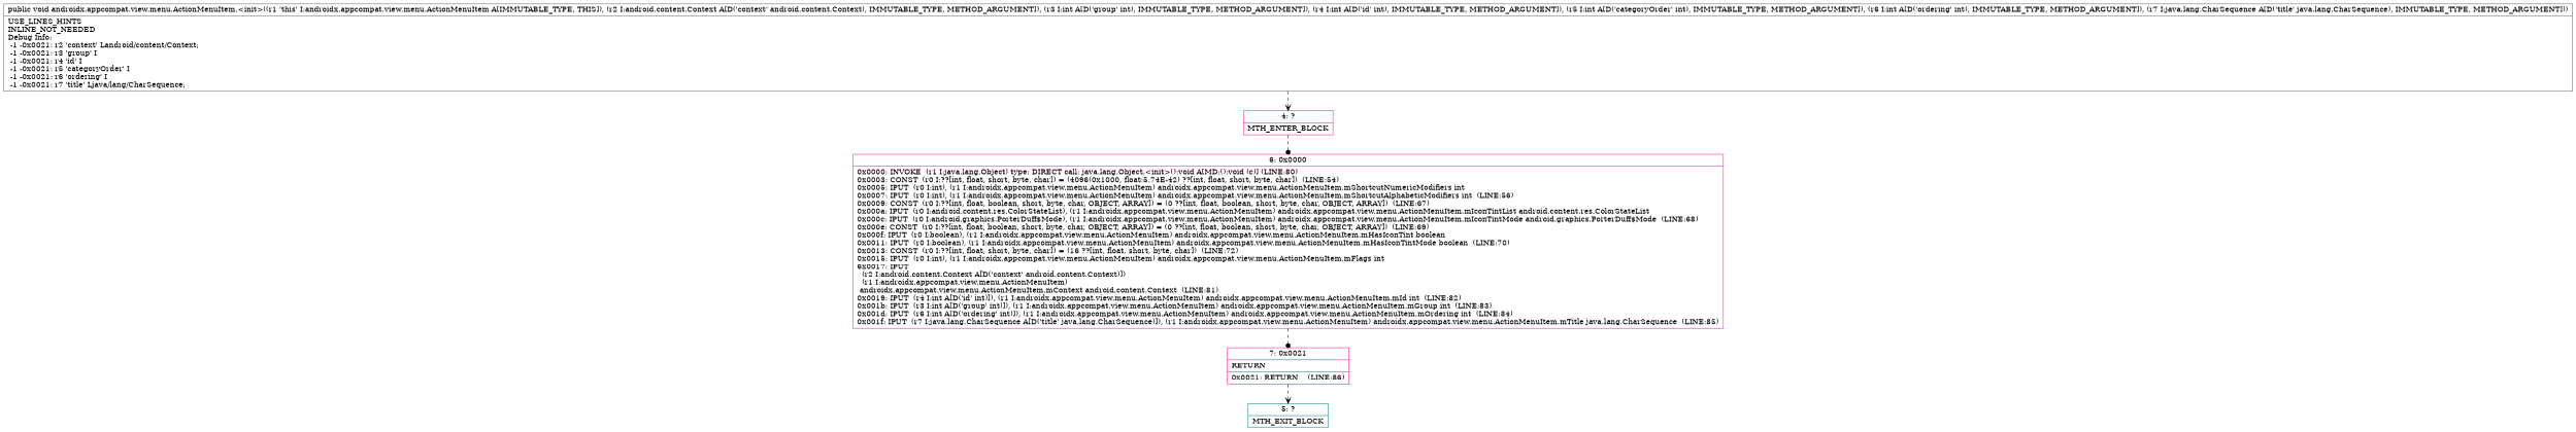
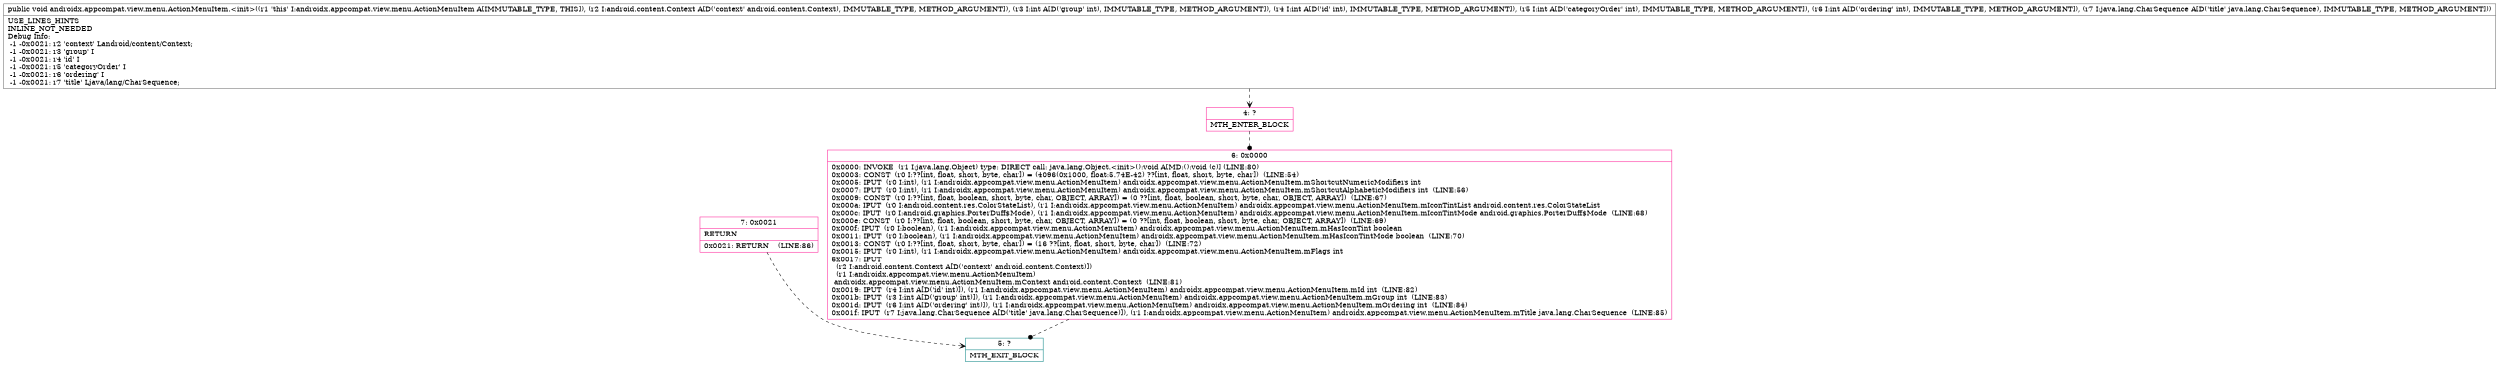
  digraph {
    node [color=deeppink shape=record]
    edge [arrowhead=dot style=dashed]
    n1 [label="{4\:\ ?|MTH_ENTER_BLOCK\l}"]
    n2 [label="{6\:\ 0x0000|0x0000: INVOKE  (r1 I:java.lang.Object) type: DIRECT call: java.lang.Object.\<init\>():void A[MD:():void (c)] (LINE:80)\l0x0003: CONST  (r0 I:??[int, float, short, byte, char]) = (4096(0x1000, float:5.74E\-42) ??[int, float, short, byte, char])  (LINE:54)\l0x0005: IPUT  (r0 I:int), (r1 I:androidx.appcompat.view.menu.ActionMenuItem) androidx.appcompat.view.menu.ActionMenuItem.mShortcutNumericModifiers int \l0x0007: IPUT  (r0 I:int), (r1 I:androidx.appcompat.view.menu.ActionMenuItem) androidx.appcompat.view.menu.ActionMenuItem.mShortcutAlphabeticModifiers int  (LINE:56)\l0x0009: CONST  (r0 I:??[int, float, boolean, short, byte, char, OBJECT, ARRAY]) = (0 ??[int, float, boolean, short, byte, char, OBJECT, ARRAY])  (LINE:67)\l0x000a: IPUT  (r0 I:android.content.res.ColorStateList), (r1 I:androidx.appcompat.view.menu.ActionMenuItem) androidx.appcompat.view.menu.ActionMenuItem.mIconTintList android.content.res.ColorStateList \l0x000c: IPUT  (r0 I:android.graphics.PorterDuff$Mode), (r1 I:androidx.appcompat.view.menu.ActionMenuItem) androidx.appcompat.view.menu.ActionMenuItem.mIconTintMode android.graphics.PorterDuff$Mode  (LINE:68)\l0x000e: CONST  (r0 I:??[int, float, boolean, short, byte, char, OBJECT, ARRAY]) = (0 ??[int, float, boolean, short, byte, char, OBJECT, ARRAY])  (LINE:69)\l0x000f: IPUT  (r0 I:boolean), (r1 I:androidx.appcompat.view.menu.ActionMenuItem) androidx.appcompat.view.menu.ActionMenuItem.mHasIconTint boolean \l0x0011: IPUT  (r0 I:boolean), (r1 I:androidx.appcompat.view.menu.ActionMenuItem) androidx.appcompat.view.menu.ActionMenuItem.mHasIconTintMode boolean  (LINE:70)\l0x0013: CONST  (r0 I:??[int, float, short, byte, char]) = (16 ??[int, float, short, byte, char])  (LINE:72)\l0x0015: IPUT  (r0 I:int), (r1 I:androidx.appcompat.view.menu.ActionMenuItem) androidx.appcompat.view.menu.ActionMenuItem.mFlags int \l6x0017: IPUT  \l  (r2 I:android.content.Context A[D('context' android.content.Context)])\l  (r1 I:androidx.appcompat.view.menu.ActionMenuItem)\l androidx.appcompat.view.menu.ActionMenuItem.mContext android.content.Context  (LINE:81)\l0x0019: IPUT  (r4 I:int A[D('id' int)]), (r1 I:androidx.appcompat.view.menu.ActionMenuItem) androidx.appcompat.view.menu.ActionMenuItem.mId int  (LINE:82)\l0x001b: IPUT  (r3 I:int A[D('group' int)]), (r1 I:androidx.appcompat.view.menu.ActionMenuItem) androidx.appcompat.view.menu.ActionMenuItem.mGroup int  (LINE:83)\l0x001d: IPUT  (r6 I:int A[D('ordering' int)]), (r1 I:androidx.appcompat.view.menu.ActionMenuItem) androidx.appcompat.view.menu.ActionMenuItem.mOrdering int  (LINE:84)\l0x001f: IPUT  (r7 I:java.lang.CharSequence A[D('title' java.lang.CharSequence)]), (r1 I:androidx.appcompat.view.menu.ActionMenuItem) androidx.appcompat.view.menu.ActionMenuItem.mTitle java.lang.CharSequence  (LINE:85)\l}"]
    n3 [label="{7\:\ 0x0021|RETURN\l|0x0021: RETURN    (LINE:86)\l}"]
    n4 [color=teal label="{5\:\ ?|MTH_EXIT_BLOCK\l}"]
    n5 [color=gray40 label="{public void androidx.appcompat.view.menu.ActionMenuItem.\<init\>((r1 'this' I:androidx.appcompat.view.menu.ActionMenuItem A[IMMUTABLE_TYPE, THIS]), (r2 I:android.content.Context A[D('context' android.content.Context), IMMUTABLE_TYPE, METHOD_ARGUMENT]), (r3 I:int A[D('group' int), IMMUTABLE_TYPE, METHOD_ARGUMENT]), (r4 I:int A[D('id' int), IMMUTABLE_TYPE, METHOD_ARGUMENT]), (r5 I:int A[D('categoryOrder' int), IMMUTABLE_TYPE, METHOD_ARGUMENT]), (r6 I:int A[D('ordering' int), IMMUTABLE_TYPE, METHOD_ARGUMENT]), (r7 I:java.lang.CharSequence A[D('title' java.lang.CharSequence), IMMUTABLE_TYPE, METHOD_ARGUMENT]))  | USE_LINES_HINTS\lINLINE_NOT_NEEDED\lDebug Info:\l  \-1 \-0x0021: r2 'context' Landroid\/content\/Context;\l  \-1 \-0x0021: r3 'group' I\l  \-1 \-0x0021: r4 'id' I\l  \-1 \-0x0021: r5 'categoryOrder' I\l  \-1 \-0x0021: r6 'ordering' I\l  \-1 \-0x0021: r7 'title' Ljava\/lang\/CharSequence;\l}"]
    n1 -> n2
-   n2 -> n3
+   n2 -> n4
    n3 -> n4 [arrowhead=vee]
    n5 -> n1 [arrowhead=vee]
  }
